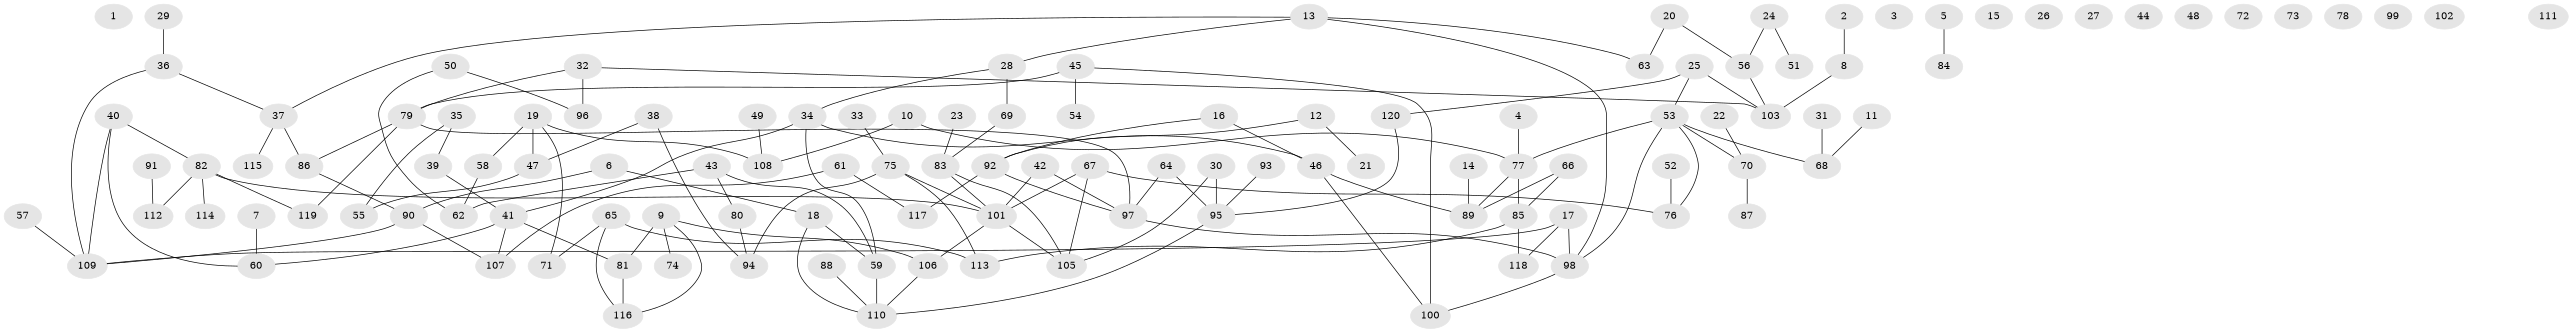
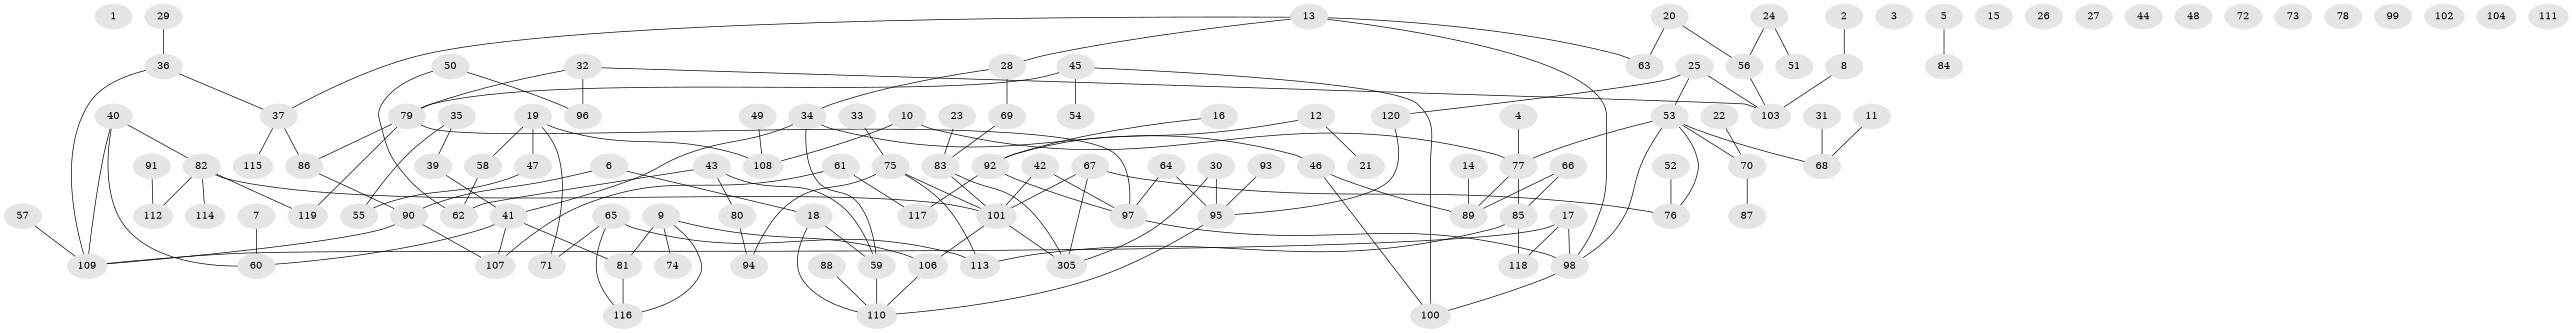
  graph {
    node [color=gray90 style=filled]
    1
    2
    8
    103
    3
    4
    77
    89
    85
    5
    84
    6
    18
    90
    59
    110
    109
    107
    7
    60
    9
    74
    81
    106
    116
    10
    108
    11
    68
    12
    21
    92
    97
    117
    13
    28
    37
    63
    98
    34
    69
    86
    115
    100
    14
    15
    16
    46
    17
    118
    19
    47
    58
    71
    55
    62
    20
    56
    22
    70
    87
    23
    83
-   105
+   105 [label=305]
    101
    24
    51
    25
    53
    120
    76
    95
    26
    27
    41
    29
    36
    30
    31
    32
    79
    96
    119
    33
    75
    94
    113
    35
    39
-   38
    40
    82
    112
    114
    42
    43
    80
    44
    45
    54
    48
    49
    50
    52
    57
    61
    64
    65
    66
    67
    72
    73
    78
    88
    91
    93
    99
    102
+   104
    111
    2 -- 8
    8 -- 103
    4 -- 77
    77 -- 89
    77 -- 85
    85 -- 118
    85 -- 113
    5 -- 84
    6 -- 18
    6 -- 90
    18 -- 59
    18 -- 110
    90 -- 109
    90 -- 107
    59 -- 110
    7 -- 60
    9 -- 74
    9 -- 81
    9 -- 106
    9 -- 116
    81 -- 116
    106 -- 110
    10 -- 77
    10 -- 108
    11 -- 68
    12 -- 21
    12 -- 92
    92 -- 97
    92 -- 117
    97 -- 98
    13 -- 28
    13 -- 37
    13 -- 63
    13 -- 98
    28 -- 34
    28 -- 69
    37 -- 86
    37 -- 115
    98 -- 100
    34 -- 59
    34 -- 46
    34 -- 41
    69 -- 83
    86 -- 90
    14 -- 89
    16 -- 92
-   16 -- 46
    46 -- 89
    46 -- 100
    17 -- 109
    17 -- 98
    17 -- 118
    19 -- 108
    19 -- 47
    19 -- 58
    19 -- 71
    47 -- 55
    58 -- 62
    20 -- 63
    20 -- 56
    56 -- 103
    22 -- 70
    70 -- 87
    23 -- 83
    83 -- 105
    83 -- 101
    101 -- 106
    101 -- 105
    24 -- 56
    24 -- 51
    25 -- 103
    25 -- 53
    25 -- 120
    53 -- 77
    53 -- 68
    53 -- 98
    53 -- 70
    53 -- 76
    120 -- 95
    95 -- 110
    41 -- 107
    41 -- 60
    41 -- 81
    29 -- 36
    36 -- 109
    36 -- 37
    30 -- 105
    30 -- 95
    31 -- 68
    32 -- 103
    32 -- 79
    32 -- 96
    79 -- 97
    79 -- 86
    79 -- 119
    33 -- 75
    75 -- 101
    75 -- 94
    75 -- 113
    35 -- 55
    35 -- 39
    39 -- 41
-   38 -- 47
-   38 -- 94
    40 -- 109
    40 -- 60
    40 -- 82
    82 -- 101
    82 -- 119
    82 -- 112
    82 -- 114
    42 -- 97
    42 -- 101
    43 -- 59
    43 -- 62
    43 -- 80
    80 -- 94
    45 -- 100
    45 -- 79
    45 -- 54
    49 -- 108
    50 -- 62
    50 -- 96
    52 -- 76
    57 -- 109
    61 -- 107
    61 -- 117
    64 -- 97
    64 -- 95
    65 -- 116
    65 -- 71
    65 -- 113
    66 -- 89
    66 -- 85
    67 -- 105
    67 -- 101
    67 -- 76
    88 -- 110
    91 -- 112
    93 -- 95
  }
